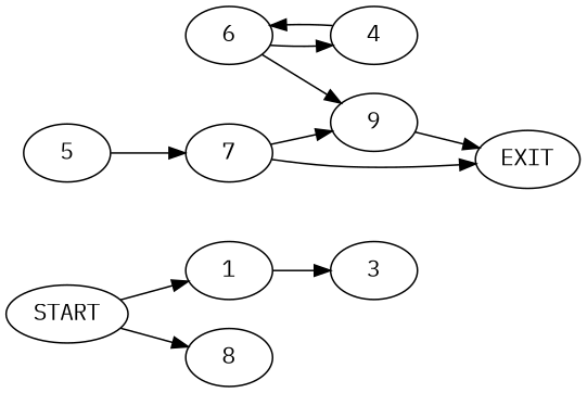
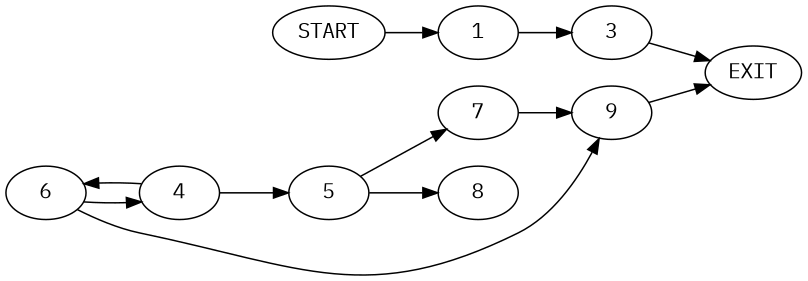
  digraph {
    fontname="IBM Plex Mono"
    rankdir=LR
    node [fontname="IBM Plex Mono"]
    edge [fontname="IBM Plex Mono"]
    n1 [label=START]
    1
    3
    n4 [label=EXIT]
    4
    5
    6
    7
    8
    9
    n1 -> 1
    1 -> 3
-   7 -> n4
+   3 -> n4
+   4 -> 5
    4 -> 6
    5 -> 7
-   n1 -> 8
+   5 -> 8
    6 -> 4
    6 -> 9
    7 -> 9
    9 -> n4
  }
